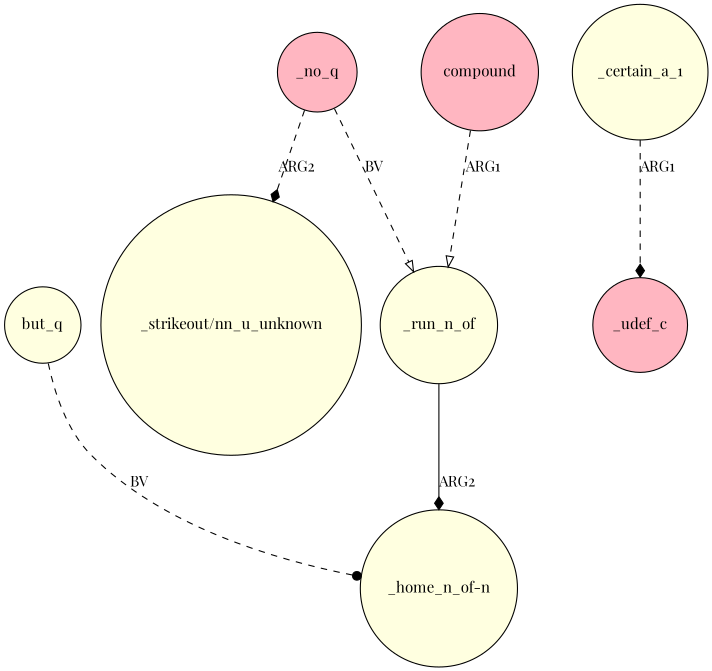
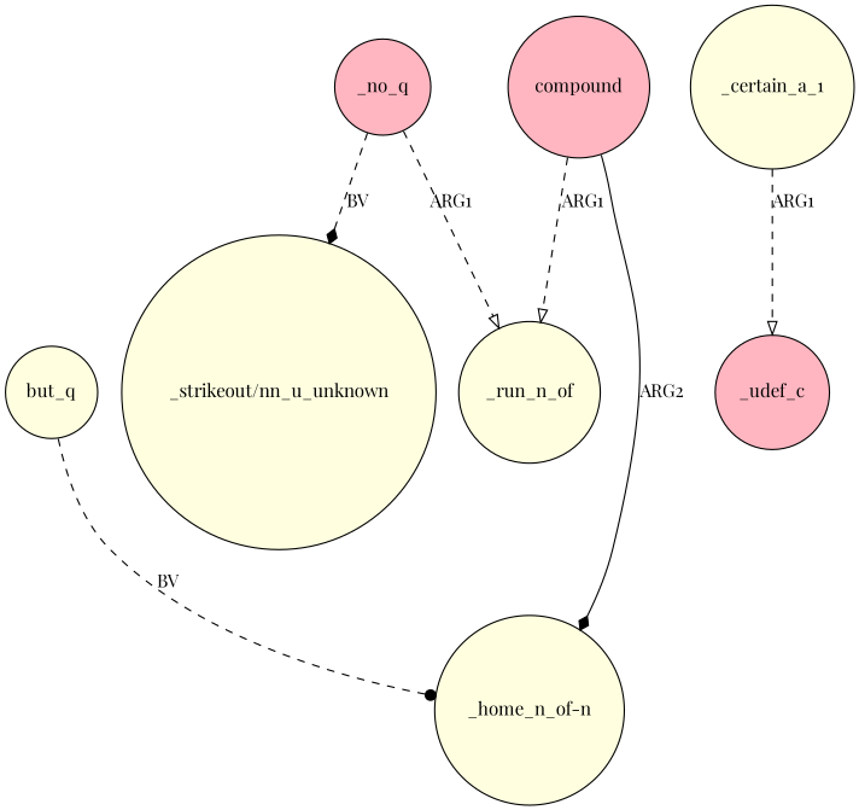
  digraph {
    fontname="Playfair Display"
    node [fillcolor=lightyellow fontname="Playfair Display" shape=circle style=filled]
    edge [arrowhead=diamond fontname="Playfair Display" style=dashed]
    n1 [label=but_q]
    "_home_n_of-n"
    _no_q [fillcolor=lightpink]
    "_strikeout/nn_u_unknown"
    _run_n_of
    compound [fillcolor=lightpink]
    n7 [fillcolor=lightpink label=_udef_c]
    _certain_a_1
    n1 -> "_home_n_of-n" [arrowhead=dot label=BV]
-   _no_q -> "_strikeout/nn_u_unknown" [label=ARG2]
-   _no_q -> _run_n_of [arrowhead=onormal label=BV]
-   _run_n_of -> "_home_n_of-n" [label=ARG2 style=solid]
+   _no_q -> "_strikeout/nn_u_unknown" [label=BV]
+   _no_q -> _run_n_of [arrowhead=onormal label=ARG1]
+   compound -> "_home_n_of-n" [label=ARG2 style=solid]
    compound -> _run_n_of [arrowhead=onormal label=ARG1]
-   _certain_a_1 -> n7 [label=ARG1]
+   _certain_a_1 -> n7 [arrowhead=onormal label=ARG1]
  }
